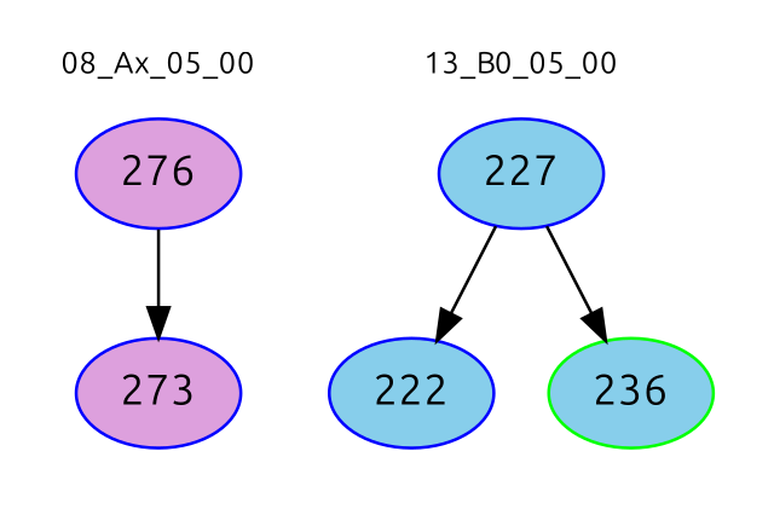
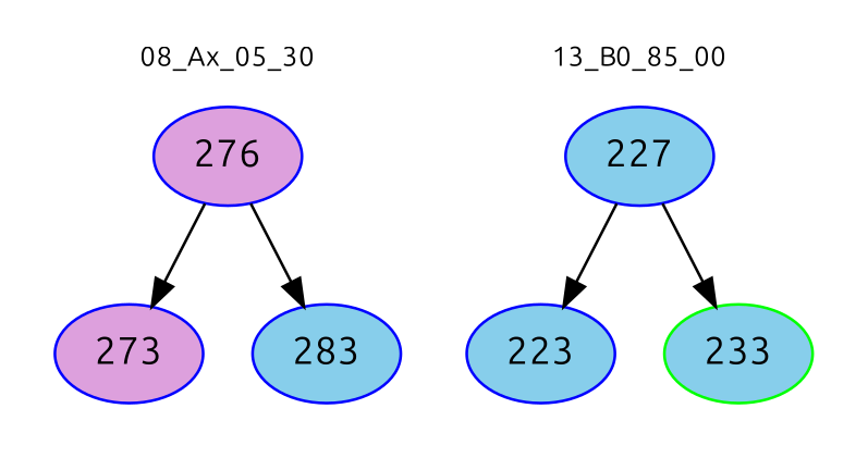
  digraph {
    fontname=Ubuntu
    node [color=blue fillcolor=skyblue fontname=Ubuntu style=filled]
    edge [color=black fontname=Ubuntu]
    n1 [fillcolor=plum label=276]
    n2 [fillcolor=plum label=273]
+   n3 [label=283]
    n4 [label=227]
-   n5 [label=222]
-   n6 [color=green label=236]
+   n5 [label=223]
+   n6 [color=green label=233]
    subgraph cluster_1 {
      color=white
      fontsize=10
-     label="08_Ax_05_00"
+     label="08_Ax_05_30"
      n1
      n2
+     n3
    }
    subgraph cluster_2 {
      color=white
      fontsize=10
-     label="13_B0_05_00"
+     label="13_B0_85_00"
      n4
      n5
      n6
    }
    n1 -> n2
+   n1 -> n3
    n4 -> n5
    n4 -> n6
  }
